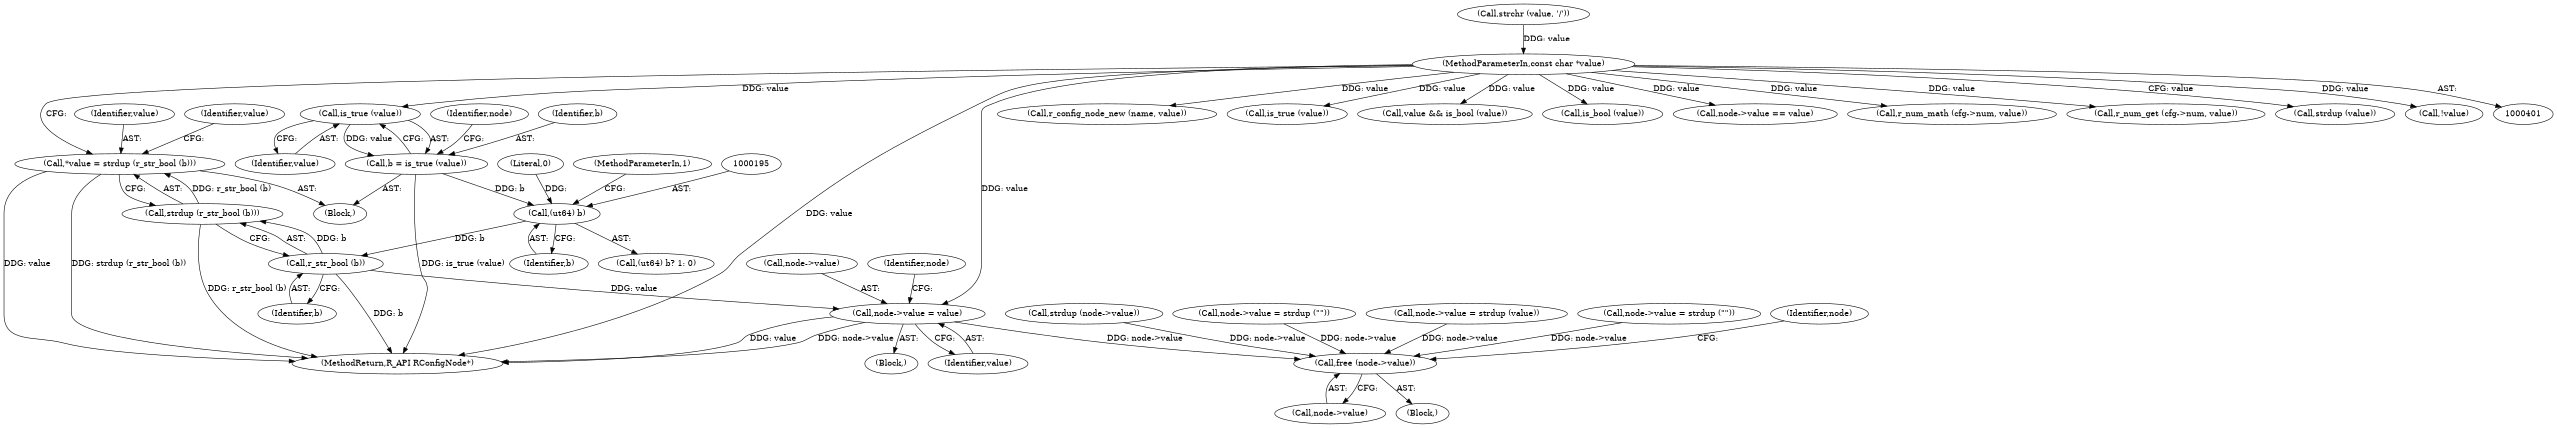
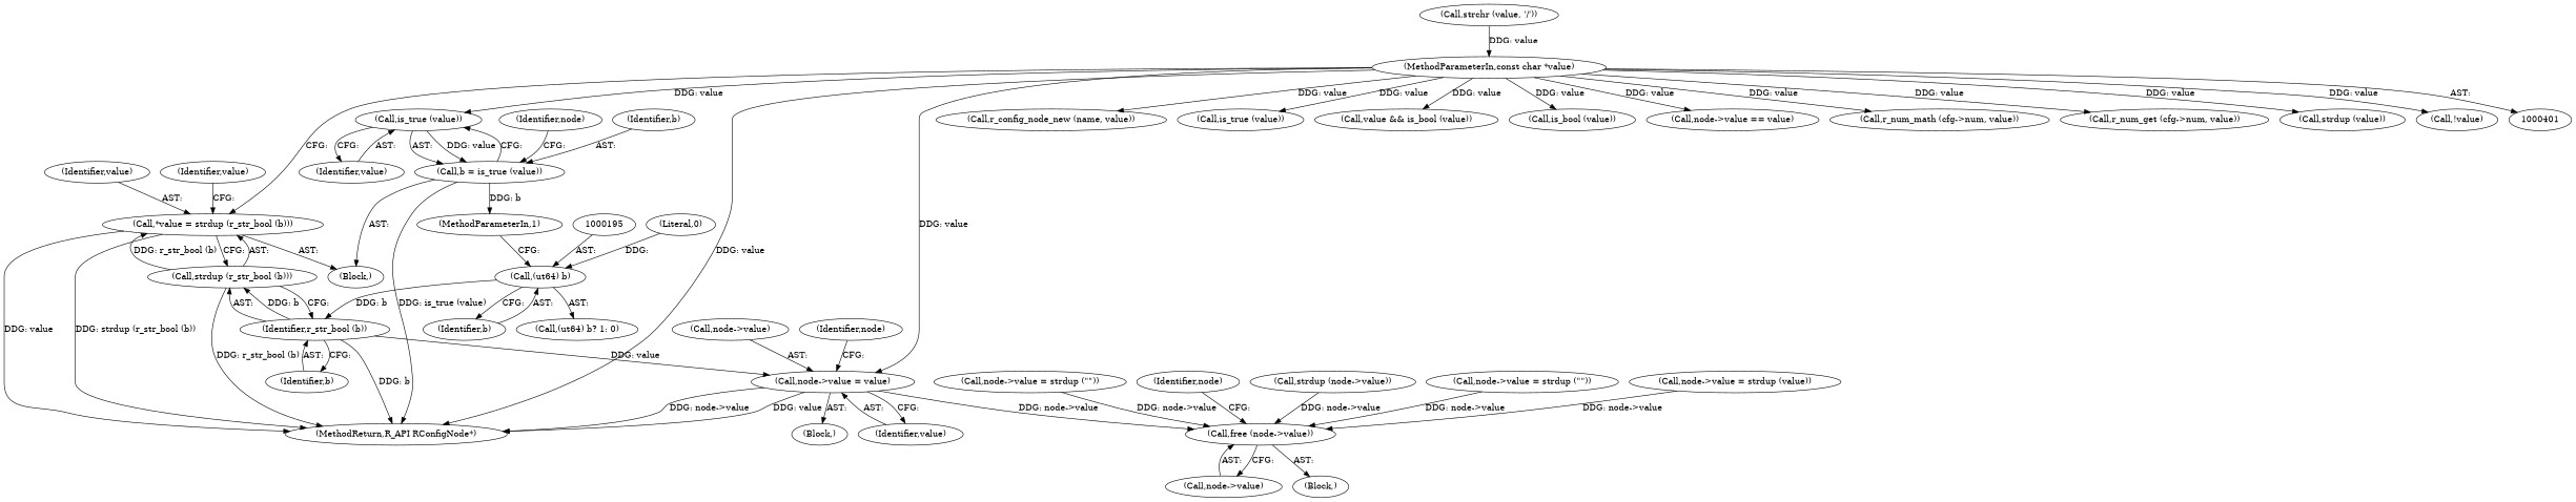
  digraph {
    fontname="DejaVu Serif"
    node [fontname="DejaVu Serif"]
    edge [fontname="DejaVu Serif"]
    n1 [label="(Call,*value = strdup (r_str_bool (b)))"]
    n2 [label="(Call,strdup (r_str_bool (b)))"]
    n3 [label="(Block,)"]
    n4 [label="(MethodReturn,R_API RConfigNode*)"]
-   n5 [label="(Call,r_str_bool (b))"]
+   n5 [label="(Identifier,r_str_bool (b))"]
    n6 [label="(Call,node->value = value)"]
    n7 [label="(Call,free (node->value))"]
    n8 [label="(Identifier,value)"]
    n9 [label="(Block,)"]
    n10 [label="(Identifier,b)"]
    n11 [label="(Call,(ut64) b)"]
    n12 [label="(Call,(ut64) b? 1: 0)"]
    n13 [label="(Identifier,b)"]
    n14 [label="(Call,b = is_true (value))"]
    n15 [label="(Call,is_true (value))"]
    n16 [label="(Identifier,value)"]
    n17 [label="(MethodParameterIn,const char *value)"]
    n18 [label="(Call,r_config_node_new (name, value))"]
    n19 [label="(Call,is_true (value))"]
    n20 [label="(Call,value && is_bool (value))"]
    n21 [label="(Call,is_bool (value))"]
    n22 [label="(Call,node->value == value)"]
    n23 [label="(Call,r_num_math (cfg->num, value))"]
    n24 [label="(Call,r_num_get (cfg->num, value))"]
    n25 [label="(Call,strdup (value))"]
    n26 [label="(Call,!value)"]
    n27 [label=1000401]
    n28 [label="(Call,strchr (value, '/'))"]
    n29 [label="(Call,node->value)"]
    n30 [label="(Block,)"]
    n31 [label="(Literal,0)"]
    n32 [label="(Call,node->value = strdup (\"\"))"]
    n33 [label="(Identifier,node)"]
    n34 [label="(MethodParameterIn,1)"]
    n35 [label="(Call,strdup (node->value))"]
    n36 [label="(Call,node->value = strdup (\"\"))"]
    n37 [label="(Identifier,node)"]
    n38 [label="(Call,node->value = strdup (value))"]
    n39 [label="(Call,node->value)"]
    n40 [label="(Identifier,value)"]
    n41 [label="(Identifier,value)"]
    n42 [label="(Identifier,b)"]
    n43 [label="(Identifier,node)"]
    1000195
    n1 -> n2 [label="CFG: "]
    n1 -> n3 [label="AST: "]
    n1 -> n4 [label="DDG: value"]
    n1 -> n4 [label="DDG: strdup (r_str_bool (b))"]
    n2 -> n1 [label="AST: "]
    n2 -> n1 [label="DDG: r_str_bool (b)"]
    n2 -> n4 [label="DDG: r_str_bool (b)"]
    n2 -> n5 [label="CFG: "]
    n5 -> n2 [label="AST: "]
    n5 -> n2 [label="DDG: b"]
    n5 -> n4 [label="DDG: b"]
    n5 -> n6 [label="DDG: value"]
    n5 -> n10 [label="CFG: "]
    n6 -> n4 [label="DDG: value"]
    n6 -> n4 [label="DDG: node->value"]
    n6 -> n7 [label="DDG: node->value"]
    n6 -> n8 [label="CFG: "]
    n6 -> n9 [label="AST: "]
    n7 -> n29 [label="CFG: "]
    n7 -> n30 [label="AST: "]
    n8 -> n6 [label="AST: "]
    n10 -> n5 [label="AST: "]
    n11 -> n5 [label="DDG: b"]
    n11 -> n12 [label="AST: "]
    n11 -> n13 [label="CFG: "]
    n13 -> n11 [label="AST: "]
    n14 -> n3 [label="AST: "]
    n14 -> n4 [label="DDG: is_true (value)"]
-   n14 -> n11 [label="DDG: b"]
+   n14 -> n34 [label="DDG: b"]
    n14 -> n15 [label="CFG: "]
    n15 -> n14 [label="AST: "]
    n15 -> n14 [label="DDG: value"]
    n15 -> n16 [label="CFG: "]
    n16 -> n15 [label="AST: "]
    n17 -> n1 [label="CFG: "]
    n17 -> n4 [label="DDG: value"]
    n17 -> n6 [label="DDG: value"]
    n17 -> n15 [label="DDG: value"]
    n17 -> n18 [label="DDG: value"]
    n17 -> n19 [label="DDG: value"]
    n17 -> n20 [label="DDG: value"]
    n17 -> n21 [label="DDG: value"]
    n17 -> n22 [label="DDG: value"]
    n17 -> n23 [label="DDG: value"]
    n17 -> n24 [label="DDG: value"]
-   n17 -> n25 [label="CFG: value"]
+   n17 -> n25 [label="DDG: value"]
    n17 -> n26 [label="DDG: value"]
    n17 -> n27 [label="AST: "]
    n28 -> n17 [label="DDG: value"]
    n29 -> n7 [label="AST: "]
    n31 -> n11 [label="DDG: "]
    n32 -> n7 [label="DDG: node->value"]
    n33 -> n7 [label="CFG: "]
    n34 -> n11 [label="CFG: "]
    n35 -> n7 [label="DDG: node->value"]
    n36 -> n7 [label="DDG: node->value"]
    n37 -> n14 [label="CFG: "]
    n38 -> n7 [label="DDG: node->value"]
    n39 -> n6 [label="AST: "]
    n40 -> n1 [label="AST: "]
    n41 -> n1 [label="CFG: "]
    n42 -> n14 [label="AST: "]
    n43 -> n6 [label="CFG: "]
    1000195 -> n11 [label="AST: "]
  }
